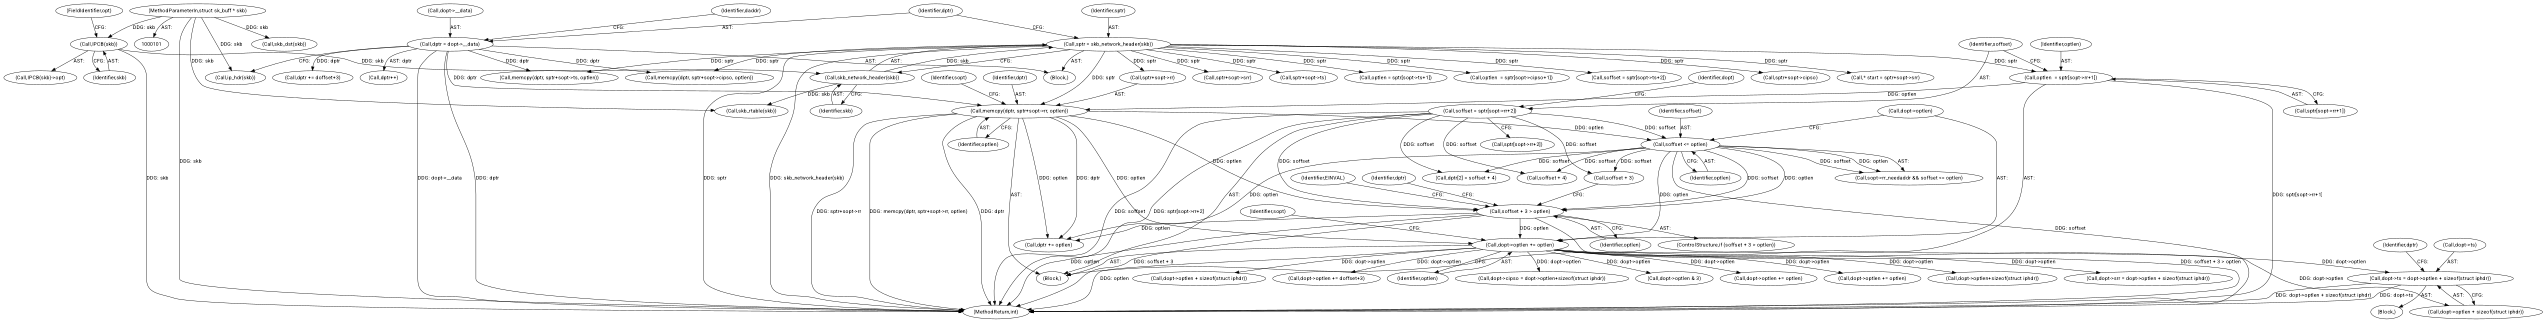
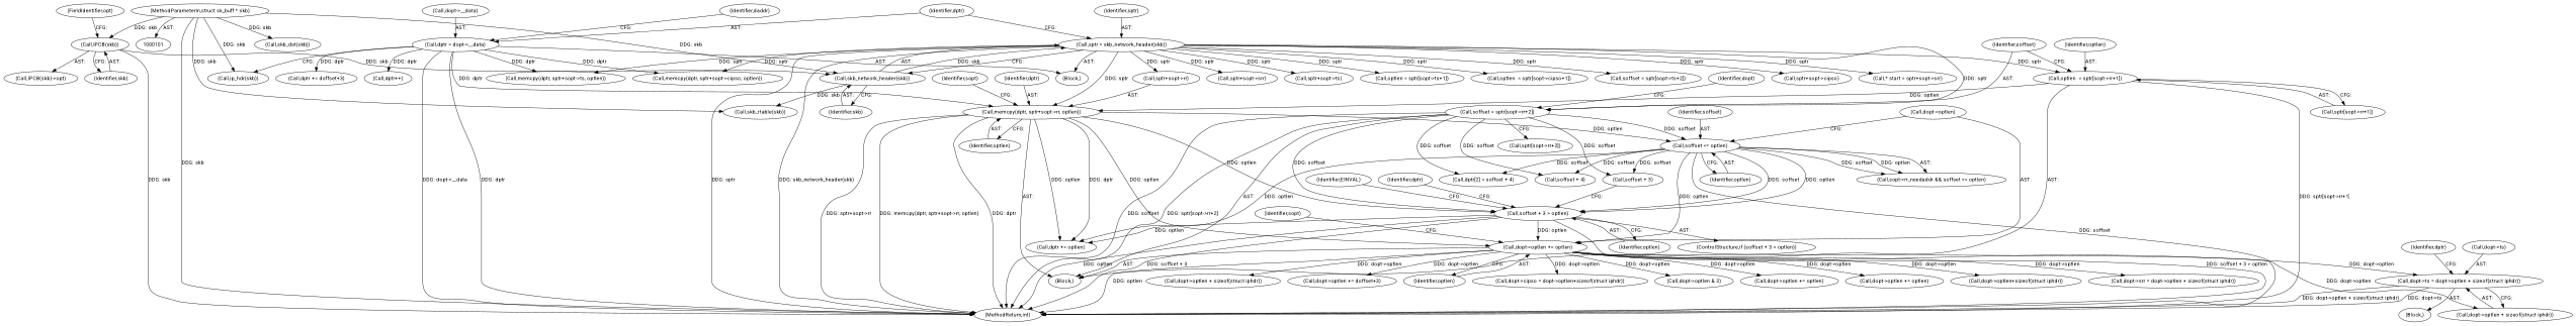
  digraph {
    fontname=Roboto
    node [fontname=Roboto]
    edge [fontname=Roboto]
    n1 [label="(Call,dopt->ts = dopt->optlen + sizeof(struct iphdr))"]
    n2 [label="(Block,)"]
    n3 [label="(Call,dopt->optlen + sizeof(struct iphdr))"]
    n4 [label="(MethodReturn,int)"]
    n5 [label="(Call,dopt->optlen += optlen)"]
    n6 [label="(Call,dopt->optlen += optlen)"]
    n7 [label="(Block,)"]
    n8 [label="(Call,dopt->optlen += optlen)"]
    n9 [label="(Call,dopt->optlen+sizeof(struct iphdr))"]
    n10 [label="(Call,dopt->srr = dopt->optlen + sizeof(struct iphdr))"]
    n11 [label="(Call,dopt->optlen + sizeof(struct iphdr))"]
    n12 [label="(Call,dopt->optlen += doffset+3)"]
    n13 [label="(Identifier,optlen)"]
    n14 [label="(Call,dopt->cipso = dopt->optlen+sizeof(struct iphdr))"]
    n15 [label="(Call,dopt->optlen & 3)"]
    n16 [label="(Call,soffset <= optlen)"]
    n17 [label="(Call,soffset + 3 > optlen)"]
    n18 [label="(Call,dptr[2] = soffset + 4)"]
    n19 [label="(Call,soffset + 3)"]
    n20 [label="(Call,soffset + 4)"]
    n21 [label="(Call,dptr += optlen)"]
    n22 [label="(Call,sopt->rr_needaddr && soffset <= optlen)"]
    n23 [label="(Identifier,optlen)"]
    n24 [label="(Identifier,optlen)"]
    n25 [label="(ControlStructure,if (soffset + 3 > optlen))"]
    n26 [label="(Call,soffset = sptr[sopt->rr+2])"]
    n27 [label="(Call,sptr[sopt->rr+2])"]
    n28 [label="(Call,sptr = skb_network_header(skb))"]
    n29 [label="(Call,skb_network_header(skb))"]
    n30 [label="(Call,memcpy(dptr, sptr+sopt->rr, optlen))"]
    n31 [label="(Call,optlen  = sptr[sopt->rr+1])"]
    n32 [label="(Call,memcpy(dptr, sptr+sopt->ts, optlen))"]
    n33 [label="(Call,sptr+sopt->srr)"]
    n34 [label="(Call,sptr+sopt->ts)"]
    n35 [label="(Call,optlen = sptr[sopt->ts+1])"]
    n36 [label="(Call,optlen  = sptr[sopt->cipso+1])"]
    n37 [label="(Call,soffset = sptr[sopt->ts+2])"]
    n38 [label="(Call,sptr+sopt->cipso)"]
    n39 [label="(Call,memcpy(dptr, sptr+sopt->cipso, optlen))"]
    n40 [label="(Call,* start = sptr+sopt->srr)"]
    n41 [label="(Block,)"]
    n42 [label="(Call,sptr+sopt->rr)"]
    n43 [label="(Identifier,skb)"]
    n44 [label="(Call,skb_rtable(skb))"]
    n45 [label="(Identifier,optlen)"]
    n46 [label="(Call,sptr[sopt->rr+1])"]
    n47 [label="(Call,IPCB(skb))"]
    n48 [label="(Call,IPCB(skb)->opt)"]
    n49 [label="(Identifier,skb)"]
    n50 [label="(MethodParameterIn,struct sk_buff * skb)"]
    n51 [label="(Call,ip_hdr(skb))"]
    n52 [label="(Call,skb_dst(skb))"]
    1000101
    n54 [label="(Call,dptr = dopt->__data)"]
    n55 [label="(Call,dptr += doffset+3)"]
    n56 [label="(Call,dptr++)"]
    n57 [label="(Call,dopt->__data)"]
    n58 [label="(Identifier,sopt)"]
    n59 [label="(Identifier,dptr)"]
    n60 [label="(Call,dopt->ts)"]
    n61 [label="(Identifier,dopt)"]
    n62 [label="(FieldIdentifier,opt)"]
    n63 [label="(Identifier,soffset)"]
    n64 [label="(Identifier,dptr)"]
    n65 [label="(Identifier,EINVAL)"]
    n66 [label="(Identifier,soffset)"]
    n67 [label="(Identifier,optlen)"]
    n68 [label="(Call,dopt->optlen)"]
    n69 [label="(Identifier,dptr)"]
    n70 [label="(Identifier,sopt)"]
    n71 [label="(Identifier,sptr)"]
    n72 [label="(Identifier,dptr)"]
    n73 [label="(Identifier,daddr)"]
    n1 -> n2 [label="AST: "]
    n1 -> n3 [label="CFG: "]
    n1 -> n4 [label="DDG: dopt->optlen + sizeof(struct iphdr)"]
    n1 -> n4 [label="DDG: dopt->ts"]
    n3 -> n1 [label="AST: "]
    n5 -> n1 [label="DDG: dopt->optlen"]
    n5 -> n3 [label="DDG: dopt->optlen"]
    n5 -> n4 [label="DDG: optlen"]
    n5 -> n6 [label="DDG: dopt->optlen"]
    n5 -> n7 [label="AST: "]
    n5 -> n8 [label="DDG: dopt->optlen"]
    n5 -> n9 [label="DDG: dopt->optlen"]
    n5 -> n10 [label="DDG: dopt->optlen"]
    n5 -> n11 [label="DDG: dopt->optlen"]
    n5 -> n12 [label="DDG: dopt->optlen"]
    n5 -> n13 [label="CFG: "]
    n5 -> n14 [label="DDG: dopt->optlen"]
    n5 -> n15 [label="DDG: dopt->optlen"]
    n13 -> n5 [label="AST: "]
    n16 -> n4 [label="DDG: soffset"]
    n16 -> n5 [label="DDG: optlen"]
    n16 -> n17 [label="DDG: soffset"]
    n16 -> n17 [label="DDG: optlen"]
    n16 -> n18 [label="DDG: soffset"]
    n16 -> n19 [label="DDG: soffset"]
    n16 -> n20 [label="DDG: soffset"]
    n16 -> n21 [label="DDG: optlen"]
    n16 -> n22 [label="AST: "]
    n16 -> n22 [label="DDG: soffset"]
    n16 -> n22 [label="DDG: optlen"]
    n16 -> n23 [label="CFG: "]
    n17 -> n4 [label="DDG: optlen"]
    n17 -> n4 [label="DDG: soffset + 3"]
    n17 -> n4 [label="DDG: soffset + 3 > optlen"]
    n17 -> n5 [label="DDG: optlen"]
    n17 -> n21 [label="DDG: optlen"]
    n17 -> n24 [label="CFG: "]
    n17 -> n25 [label="AST: "]
    n19 -> n17 [label="CFG: "]
    n23 -> n16 [label="AST: "]
    n24 -> n17 [label="AST: "]
    n26 -> n4 [label="DDG: soffset"]
    n26 -> n4 [label="DDG: sptr[sopt->rr+2]"]
    n26 -> n7 [label="AST: "]
    n26 -> n16 [label="DDG: soffset"]
    n26 -> n17 [label="DDG: soffset"]
    n26 -> n18 [label="DDG: soffset"]
    n26 -> n19 [label="DDG: soffset"]
    n26 -> n20 [label="DDG: soffset"]
    n26 -> n27 [label="CFG: "]
    n28 -> n4 [label="DDG: sptr"]
    n28 -> n4 [label="DDG: skb_network_header(skb)"]
+   n28 -> n26 [label="DDG: sptr"]
    n28 -> n29 [label="CFG: "]
    n28 -> n30 [label="DDG: sptr"]
    n28 -> n31 [label="DDG: sptr"]
    n28 -> n32 [label="DDG: sptr"]
    n28 -> n33 [label="DDG: sptr"]
    n28 -> n34 [label="DDG: sptr"]
    n28 -> n35 [label="DDG: sptr"]
    n28 -> n36 [label="DDG: sptr"]
    n28 -> n37 [label="DDG: sptr"]
    n28 -> n38 [label="DDG: sptr"]
    n28 -> n39 [label="DDG: sptr"]
    n28 -> n40 [label="DDG: sptr"]
    n28 -> n41 [label="AST: "]
    n28 -> n42 [label="DDG: sptr"]
    n29 -> n28 [label="AST: "]
    n29 -> n28 [label="DDG: skb"]
    n29 -> n43 [label="CFG: "]
    n29 -> n44 [label="DDG: skb"]
    n30 -> n4 [label="DDG: sptr+sopt->rr"]
    n30 -> n4 [label="DDG: memcpy(dptr, sptr+sopt->rr, optlen)"]
    n30 -> n4 [label="DDG: dptr"]
    n30 -> n5 [label="DDG: optlen"]
    n30 -> n7 [label="AST: "]
    n30 -> n16 [label="DDG: optlen"]
    n30 -> n17 [label="DDG: optlen"]
    n30 -> n21 [label="DDG: optlen"]
    n30 -> n21 [label="DDG: dptr"]
    n30 -> n45 [label="CFG: "]
    n31 -> n4 [label="DDG: sptr[sopt->rr+1]"]
    n31 -> n7 [label="AST: "]
    n31 -> n30 [label="DDG: optlen"]
    n31 -> n46 [label="CFG: "]
    n42 -> n30 [label="AST: "]
    n43 -> n29 [label="AST: "]
    n45 -> n30 [label="AST: "]
    n46 -> n31 [label="AST: "]
    n47 -> n4 [label="DDG: skb"]
    n47 -> n29 [label="DDG: skb"]
    n47 -> n48 [label="AST: "]
    n47 -> n49 [label="CFG: "]
    n49 -> n47 [label="AST: "]
    n50 -> n4 [label="DDG: skb"]
+   n50 -> n29 [label="DDG: skb"]
    n50 -> n44 [label="DDG: skb"]
    n50 -> n47 [label="DDG: skb"]
    n50 -> n51 [label="DDG: skb"]
    n50 -> n52 [label="DDG: skb"]
    n50 -> 1000101 [label="AST: "]
    n54 -> n4 [label="DDG: dopt->__data"]
    n54 -> n4 [label="DDG: dptr"]
    n54 -> n30 [label="DDG: dptr"]
    n54 -> n32 [label="DDG: dptr"]
    n54 -> n39 [label="DDG: dptr"]
    n54 -> n41 [label="AST: "]
    n54 -> n51 [label="CFG: "]
    n54 -> n55 [label="DDG: dptr"]
-   n54 -> n56 [label="AST: dptr"]
+   n54 -> n56 [label="DDG: dptr"]
    n57 -> n54 [label="AST: "]
    n58 -> n30 [label="CFG: "]
    n59 -> n1 [label="CFG: "]
    n60 -> n1 [label="AST: "]
    n61 -> n26 [label="CFG: "]
    n62 -> n47 [label="CFG: "]
    n63 -> n26 [label="AST: "]
    n63 -> n31 [label="CFG: "]
    n64 -> n30 [label="AST: "]
    n65 -> n17 [label="CFG: "]
    n66 -> n16 [label="AST: "]
    n67 -> n31 [label="AST: "]
    n68 -> n5 [label="AST: "]
    n68 -> n16 [label="CFG: "]
    n69 -> n17 [label="CFG: "]
    n70 -> n5 [label="CFG: "]
    n71 -> n28 [label="AST: "]
    n72 -> n28 [label="CFG: "]
    n72 -> n54 [label="AST: "]
    n73 -> n54 [label="CFG: "]
  }
